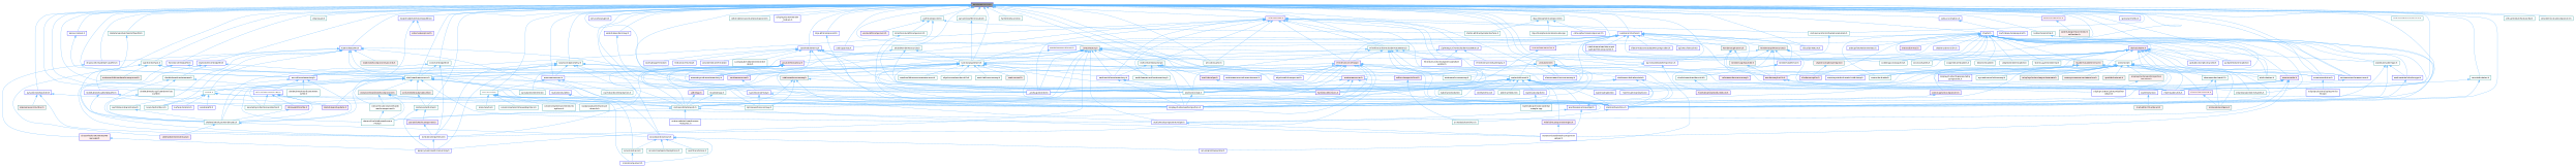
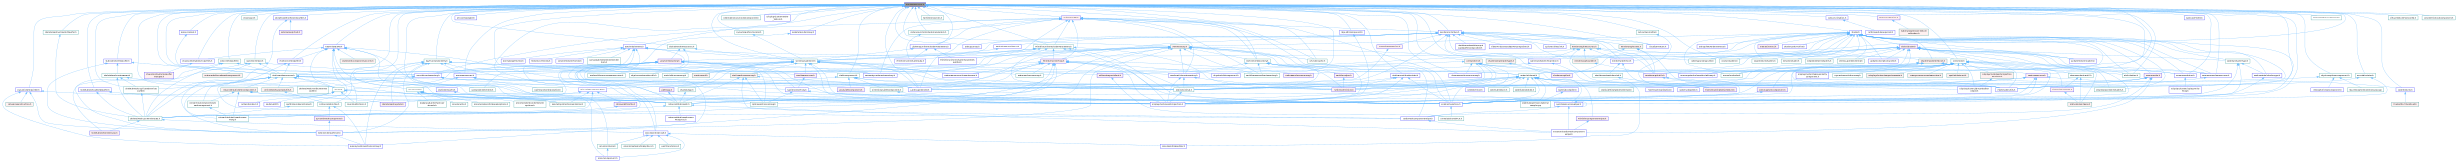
  digraph {
    fontname="Fira Sans"
    node [color=blue fillcolor=white fontname="Fira Sans" fontsize=10 shape=box style=filled]
    edge [color=steelblue1 dir=back fontname="Fira Sans" fontsize=10 labelfontname=Helvetica labelfontsize=10 style=solid]
    n1 [fillcolor=grey60 fontcolor=black height=0.2 label="RenderResource.h" width=0.4]
    n2 [height=0.2 label="BatchedElements.h" width=0.4]
    n3 [height=0.2 label="EngineSharedPCH.h" width=0.4]
    n4 [color=teal height=0.2 label="SceneManagement.h" width=0.4]
    n5 [height=0.2 label="LandscapeRender.h" width=0.4]
    n6 [color=teal height=0.2 label="InstancedStaticMesh.h" width=0.4]
    n7 [color=teal height=0.2 label="StaticMeshResources.h" width=0.4]
    n8 [color=teal height=0.2 label="DistanceFieldAtlas.h" width=0.4]
    n9 [color=teal height=0.2 label="Model.h" width=0.4]
    n10 [height=0.2 label="GroomBindingAsset.h" width=0.4]
    n11 [color=teal height=0.2 label="BinkShaders.h" width=0.4]
    n12 [height=0.2 label="ChaosDeformableGPUBuffers.h" width=0.4]
    n13 [color=teal height=0.2 label="ClearQuad.h" width=0.4]
    n14 [color=teal height=0.2 label="ColorVertexBuffer.h" width=0.4]
    n15 [height=0.2 label="CommonRenderResources.h" width=0.4]
    n16 [height=0.2 label="PixelShaderUtils.h" width=0.4]
    n17 [height=0.2 label="DebugCanvas.h" width=0.4]
    n18 [color=teal height=0.2 label="DynamicBufferAllocator.h" width=0.4]
    n19 [height=0.2 label="DynamicMeshBuilder.h" width=0.4]
    n20 [color=teal height=0.2 label="GPUSkinCache.h" width=0.4]
    n21 [height=0.2 label="GPUSkinVertexFactory.h" width=0.4]
    n22 [color=teal height=0.2 label="SkeletalMeshDuplicatedVertices\lBuffer.h" width=0.4]
    n23 [height=0.2 label="SkinWeightVertexBuffer.h" width=0.4]
    n24 [height=0.2 label="GPUSortManager.h" width=0.4]
    n25 [height=0.2 label="GeometryCacheVertexFactory.h" width=0.4]
    n26 [color=teal height=0.2 label="GlobalRenderResources.h" width=0.4]
    n27 [color=teal height=0.2 label="GroomAsset.h" width=0.4]
    n28 [height=0.2 label="GroomResources.h" width=0.4]
    n29 [color=teal height=0.2 label="HeterogeneousVolumeComponent.h" width=0.4]
    n30 [height=0.2 label="IDisplayClusterRender\l_Texture.h" width=0.4]
    n31 [color=teal height=0.2 label="InstanceUniformShaderParameters.h" width=0.4]
    n32 [color=teal height=0.2 label="LightComponent.h" width=0.4]
    n33 [height=0.2 label="LightmapUniformShaderParameters.h" width=0.4]
    n34 [height=0.2 label="MaterialRenderProxy.h" width=0.4]
    n35 [color=teal height=0.2 label="MaterialShared.h" width=0.4]
    n36 [height=0.2 label="MorphTargetVertexInfoBuffers.h" width=0.4]
    n37 [color=teal height=0.2 label="NaniteInterface.h" width=0.4]
    n38 [color=teal height=0.2 label="OculusShaders.h" width=0.4]
    n39 [color=teal height=0.2 label="ParticleResources.h" width=0.4]
    n40 [color=teal height=0.2 label="ParticleVertexFactory.h" width=0.4]
    n41 [height=0.2 label="PhysicsFieldComponent.h" width=0.4]
    n42 [height=0.2 label="PlanarReflectionSceneProxy.h" width=0.4]
    n43 [height=0.2 label="PositionVertexBuffer.h" width=0.4]
    n44 [height=0.2 label="PrecomputedVolumetricLightmap.h" width=0.4]
    n45 [color=teal height=0.2 label="PrimitiveUniformShaderParameters.h" width=0.4]
    n46 [color=teal height=0.2 label="RHIStaticStates.h" width=0.4]
    n47 [height=0.2 label="RawIndexBuffer.h" width=0.4]
    n48 [color=teal height=0.2 label="RayTracingGeometry.h" width=0.4]
    n49 [height=0.2 label="RenderTargetPool.h" width=0.4]
    n50 [height=0.2 label="RendererInterface.h" width=0.4]
    n51 [color=teal height=0.2 label="SceneView.h" width=0.4]
    n52 [height=0.2 label="ScreenRendering.h" width=0.4]
    n53 [height=0.2 label="VisualizeTexture.h" width=0.4]
    n54 [height=0.2 label="ResourcePool.h" width=0.4]
    n55 [height=0.2 label="Shader.h" width=0.4]
    n56 [color=teal fillcolor="#FFF0F0" height=0.2 label="VertexFactory.h" width=0.4]
    n57 [height=0.2 label="SkeletalMeshHalfEdgeBuffer.h" width=0.4]
    n58 [color=teal height=0.2 label="SkeletalMeshVertexClothBuffer.h" width=0.4]
    n59 [color=teal height=0.2 label="SkyAtmosphereComponent.h" width=0.4]
    n60 [height=0.2 label="SkyLightComponent.h" width=0.4]
    n61 [height=0.2 label="SlateTextures.h" width=0.4]
    n62 [height=0.2 label="SpecularProfile.h" width=0.4]
    n63 [height=0.2 label="StaticBoundShaderState.h" width=0.4]
    n64 [height=0.2 label="StaticMeshVertexBuffer.h" width=0.4]
    n65 [height=0.2 label="SubUVAnimation.h" width=0.4]
    n66 [color=teal height=0.2 label="SubsurfaceProfile.h" width=0.4]
    n67 [fillcolor="#FFF0F0" height=0.2 label="TextureCollection.h" width=0.4]
    n68 [color=teal height=0.2 label="TextureReferenceResolver.h" width=0.4]
    n69 [fillcolor="#FFF0F0" height=0.2 label="TextureResource.h" width=0.4]
    n70 [fillcolor="#FFF0F0" height=0.2 label="UniformBuffer.h" width=0.4]
    n71 [color=teal fillcolor="#FFF0F0" height=0.2 label="UnrealClient.h" width=0.4]
    n72 [color=teal height=0.2 label="VirtualTexturePoolConfig.h" width=0.4]
    n73 [color=teal height=0.2 label="VolumetricCloudComponent.h" width=0.4]
    n74 [color=teal height=0.2 label="CanvasBatchedElementRender\lItem.h" width=0.4]
    n75 [color=teal height=0.2 label="CubemapUnwrapUtils.h" width=0.4]
    n76 [height=0.2 label="DisplayClusterMeshProjection.h" width=0.4]
    n77 [color=teal height=0.2 label="EngineMinimal.h" width=0.4]
    n78 [height=0.2 label="NormalMapPreview.h" width=0.4]
    n79 [fillcolor="#FFF0F0" height=0.2 label="ParticleDefinitions.h" width=0.4]
    n80 [height=0.2 label="Texture2DPreview.h" width=0.4]
    n81 [height=0.2 label="VolumeTexturePreview.h" width=0.4]
    n82 [color=teal height=0.2 label="UnrealEdSharedPCH.h" width=0.4]
    n83 [fillcolor="#FFF0F0" height=0.2 label="EditorViewportClient.h" width=0.4]
    n84 [color=teal fillcolor="#FFF0F0" height=0.2 label="FractureTool.h" width=0.4]
    n85 [height=0.2 label="HeterogeneousVolumeInterface.h" width=0.4]
    n86 [fillcolor="#FFF0F0" height=0.2 label="LightMap.h" width=0.4]
    n87 [color=teal height=0.2 label="MeshBuilderOneFrameResources.h" width=0.4]
    n88 [height=0.2 label="MeshParticleVertexFactory.h" width=0.4]
    n89 [fillcolor="#FFF0F0" height=0.2 label="NaniteResources.h" width=0.4]
    n90 [color=teal height=0.2 label="PhysicsAssetRenderUtils.h" width=0.4]
    n91 [color=teal height=0.2 label="RectLightSceneProxy.h" width=0.4]
    n92 [color=teal height=0.2 label="ShadowMap.h" width=0.4]
    n93 [color=teal fillcolor="#FFF0F0" height=0.2 label="StaticMeshSceneProxy.h" width=0.4]
    n94 [color=teal height=0.2 label="HierarchicalStaticMeshScene\lProxy.h" width=0.4]
    n95 [height=0.2 label="InstancedStaticMeshComponent\lHelper.h" width=0.4]
    n96 [height=0.2 label="InstancedStaticMeshScene\lProxyDesc.h" width=0.4]
    n97 [color=teal height=0.2 label="SplineMeshSceneProxy.h" width=0.4]
    n98 [height=0.2 label="StaticMeshComponentHelper.h" width=0.4]
    n99 [color=teal height=0.2 label="CanvasRendererItem.h" width=0.4]
    n100 [color=teal fillcolor="#FFF0F0" height=0.2 label="DerivedMeshDataTaskUtils.h" width=0.4]
    n101 [color=teal height=0.2 label="GeometryCollectionRendering.h" width=0.4]
    n102 [color=teal height=0.2 label="HierarchicalInstancedStatic\lMeshComponent.h" width=0.4]
    n103 [color=teal fillcolor="#FFF0F0" height=0.2 label="InstancedStaticMeshComponent.h" width=0.4]
    n104 [color=teal height=0.2 label="SkeletalMeshLODRenderData.h" width=0.4]
    n105 [height=0.2 label="BaseDynamicMeshSceneProxy.h" width=0.4]
    n106 [fillcolor="#FFF0F0" height=0.2 label="DynamicMeshComponent.h" width=0.4]
    n107 [height=0.2 label="ModelLight.h" width=0.4]
    n108 [color=teal height=0.2 label="SoundDefinitions.h" width=0.4]
    n109 [height=0.2 label="SurfaceIterators.h" width=0.4]
    n110 [height=0.2 label="GroomBindingBuilder.h" width=0.4]
    n111 [height=0.2 label="GroomComponent.h" width=0.4]
    n112 [color=teal height=0.2 label="GroomCreateBindingOptions.h" width=0.4]
    n113 [color=teal height=0.2 label="GroomInstance.h" width=0.4]
    n114 [color=teal height=0.2 label="HairStrandsCore.h" width=0.4]
    n115 [fillcolor="#FFF0F0" height=0.2 label="ChaosFleshDeformerBuffer\lManager.h" width=0.4]
    n116 [height=0.2 label="MeshRenderBufferSet.h" width=0.4]
    n117 [color=teal fillcolor="#FFF0F0" height=0.2 label="RigVMDrawInstruction.h" width=0.4]
    n118 [color=teal height=0.2 label="SkeletalMeshAttributeVertex\lBuffer.h" width=0.4]
    n119 [fillcolor="#FFF0F0" height=0.2 label="SkeletalMeshUpdate.h" width=0.4]
    n120 [fillcolor="#FFF0F0" height=0.2 label="SkinWeightProfile.h" width=0.4]
    n121 [fillcolor="#FFF0F0" height=0.2 label="LocalVertexFactory.h" width=0.4]
    n122 [color=teal height=0.2 label="GroomCache.h" width=0.4]
    n123 [color=teal height=0.2 label="GroomCreateFollicleMaskOptions.h" width=0.4]
    n124 [color=teal height=0.2 label="GroomCreateStrandsTextures\lOptions.h" width=0.4]
    n125 [color=teal height=0.2 label="NiagaraDataInterfaceHair\lStrands.h" width=0.4]
    n126 [color=teal height=0.2 label="HairStrandsInterpolation.h" width=0.4]
    n127 [height=0.2 label="PrimitiveSceneShaderData.h" width=0.4]
    n128 [color=teal height=0.2 label="DirectionalLightComponent.h" width=0.4]
    n129 [fillcolor="#FFF0F0" height=0.2 label="LocalLightComponent.h" width=0.4]
    n130 [color=teal height=0.2 label="StaticLightingSystemInterface.h" width=0.4]
    n131 [height=0.2 label="PrimitiveUniformShaderParameters\lBuilder.h" width=0.4]
    n132 [height=0.2 label="NaniteResourcesHelper.h" width=0.4]
    n133 [height=0.2 label="AddPatchTool.h" width=0.4]
    n134 [color=teal height=0.2 label="ExternalTexture.h" width=0.4]
    n135 [height=0.2 label="MaterialCompiler.h" width=0.4]
    n136 [color=teal height=0.2 label="MaterialExpressionMaterial\lSample.cpp" width=0.4]
    n137 [color=teal height=0.2 label="MaterialIRModule.h" width=0.4]
    n138 [height=0.2 label="PSOPrecacheValidation.h" width=0.4]
    n139 [fillcolor="#FFF0F0" height=0.2 label="PrimitiveComponentHelper.h" width=0.4]
    n140 [height=0.2 label="WaterSubsystem.h" width=0.4]
    n141 [fillcolor="#FFF0F0" height=0.2 label="ExternalMorphSet.h" width=0.4]
    n142 [fillcolor="#FFF0F0" height=0.2 label="SkeletalMeshRenderData.h" width=0.4]
    n143 [color=teal fillcolor="#FFF0F0" height=0.2 label="InstancedSkinnedMeshComponent.h" width=0.4]
    n144 [color=teal height=0.2 label="ParticleBeamTrailVertexFactory.h" width=0.4]
    n145 [fillcolor="#FFF0F0" height=0.2 label="ParticleHelper.h" width=0.4]
    n146 [fillcolor="#FFF0F0" height=0.2 label="PrimitiveSceneProxy.h" width=0.4]
    n147 [color=teal height=0.2 label="MultiSizeIndexContainer.h" width=0.4]
    n148 [color=teal fillcolor="#FFF0F0" height=0.2 label="StaticMeshComponentLODInfo.h" width=0.4]
    n149 [height=0.2 label="StaticMeshLight.h" width=0.4]
    n150 [height=0.2 label="NaniteSceneProxy.h" width=0.4]
    n151 [color=teal height=0.2 label="WaterMeshSceneProxy.h" width=0.4]
    n152 [fillcolor="#FFF0F0" height=0.2 label="PixelStreamingMediaTexture.h" width=0.4]
    n153 [color=teal height=0.2 label="PixelStreamingVideoSink.h" width=0.4]
    n154 [height=0.2 label="EpicRtcVideoSink.h" width=0.4]
    n155 [height=0.2 label="HairStrandsMeshProjection.h" width=0.4]
    n156 [height=0.2 label="MeshElementCollector.h" width=0.4]
    n157 [height=0.2 label="PixelStreamingVideoInput\lBackBufferComposited.h" width=0.4]
    n158 [color=teal fillcolor="#FFF0F0" height=0.2 label="RenderGraphBuilder.h" width=0.4]
    n159 [fillcolor="#FFF0F0" height=0.2 label="RenderGraphUtils.h" width=0.4]
    n160 [color=teal fillcolor="#FFF0F0" height=0.2 label="RenderGraphEvent.h" width=0.4]
    n161 [color=teal fillcolor="#FFF0F0" height=0.2 label="RenderGraphResources.h" width=0.4]
    n162 [fillcolor="#FFF0F0" height=0.2 label="SceneViewExtension.h" width=0.4]
    n163 [height=0.2 label="VideoProducerBackBufferComposited.h" width=0.4]
    n164 [fillcolor="#FFF0F0" height=0.2 label="DebugRenderSceneProxy.h" width=0.4]
    n165 [height=0.2 label="DisplayClusterLightCardEditor\lHelper.h" width=0.4]
    n166 [color=teal fillcolor="#FFF0F0" height=0.2 label="DisplayClusterMeshProjection\lRenderer.h" width=0.4]
    n167 [height=0.2 label="DisplayClusterStageGeometry\lComponent.h" width=0.4]
    n168 [color=teal height=0.2 label="DynamicResolutionProxy.h" width=0.4]
    n169 [color=teal fillcolor="#FFF0F0" height=0.2 label="GizmoElementBase.h" width=0.4]
    n170 [color=teal height=0.2 label="GizmoRenderingUtil.h" width=0.4]
    n171 [fillcolor="#FFF0F0" height=0.2 label="GizmoViewContext.h" width=0.4]
    n172 [color=teal fillcolor="#FFF0F0" height=0.2 label="IDisplayClusterViewportManager.h" width=0.4]
    n173 [color=teal fillcolor="#FFF0F0" height=0.2 label="LegacyScreenPercentageDriver.h" width=0.4]
    n174 [fillcolor="#FFF0F0" height=0.2 label="SceneCaptureComponent.h" width=0.4]
    n175 [color=teal fillcolor="#FFF0F0" height=0.2 label="SpatialPhotoSet.h" width=0.4]
    n176 [height=0.2 label="IDisplayClusterDisplayDevice\lProxy.h" width=0.4]
    n177 [color=teal height=0.2 label="ClearReplacementShaders.h" width=0.4]
    n178 [color=teal fillcolor="#FFF0F0" height=0.2 label="ShaderParameterStruct.h" width=0.4]
    n179 [color=teal height=0.2 label="OneColorShader.h" width=0.4]
    n180 [color=teal height=0.2 label="CopyTextureShaders.h" width=0.4]
    n181 [height=0.2 label="DebugViewModeInterface.h" width=0.4]
    n182 [fillcolor="#FFF0F0" height=0.2 label="GlobalShader.h" width=0.4]
    n183 [color=teal height=0.2 label="MaterialShaderType.h" width=0.4]
    n184 [height=0.2 label="MeshMaterialShaderType.h" width=0.4]
    n185 [color=teal height=0.2 label="ResolveShader.h" width=0.4]
    n186 [color=teal height=0.2 label="SimpleElementShaders.h" width=0.4]
    n187 [color=teal height=0.2 label="StereoLayerRendering.h" width=0.4]
    n188 [height=0.2 label="UpdateDescriptorHandle.h" width=0.4]
    n189 [height=0.2 label="UpdateTextureShaders.h" width=0.4]
    n190 [fillcolor="#FFF0F0" height=0.2 label="InteractiveTool.h" width=0.4]
    n191 [fillcolor="#FFF0F0" height=0.2 label="PSOPrecache.h" width=0.4]
    n192 [height=0.2 label="ShaderCodeArchive.h" width=0.4]
    n193 [fillcolor="#FFF0F0" height=0.2 label="ShaderCompiler.h" width=0.4]
    n194 [color=teal fillcolor="#FFF0F0" height=0.2 label="ShaderCompilerJobTypes.h" width=0.4]
    n195 [height=0.2 label="AtmosphericFogComponent.h" width=0.4]
    n196 [color=teal height=0.2 label="SkyAtmosphereCommonData.cpp" width=0.4]
    n197 [color=teal fillcolor="#FFF0F0" height=0.2 label="TrackEditorThumbnail.h" width=0.4]
    n198 [color=teal height=0.2 label="SkeletalMeshVertexBuffer.h" width=0.4]
    n199 [height=0.2 label="ParticleModuleRequired.h" width=0.4]
    n200 [color=teal fillcolor="#FFF0F0" height=0.2 label="MaterialExpressionTexture\lCollection.h" width=0.4]
    n1 -> n2
    n1 -> n3
    n1 -> n4
    n1 -> n5
    n1 -> n6
    n1 -> n7
    n1 -> n8
    n1 -> n9
    n1 -> n10
    n1 -> n11
    n1 -> n12
    n1 -> n13
    n1 -> n14
    n1 -> n15
    n1 -> n16
    n1 -> n17
    n1 -> n18
    n1 -> n19
    n1 -> n20
    n1 -> n21
    n1 -> n22
-   n1 -> n23
+   n32 -> n23
    n1 -> n24
    n1 -> n25
    n1 -> n26
    n1 -> n27
    n1 -> n28
    n1 -> n29
    n1 -> n30
    n1 -> n31
    n1 -> n32
    n1 -> n33
    n1 -> n34
    n1 -> n35
    n1 -> n36
    n1 -> n37
    n1 -> n38
    n1 -> n39
    n1 -> n40
    n1 -> n41
    n1 -> n42
    n1 -> n43
    n1 -> n44
    n1 -> n45
    n1 -> n46
    n1 -> n47
    n1 -> n48
    n1 -> n49
    n1 -> n50
    n1 -> n51
    n1 -> n52
    n1 -> n53
    n1 -> n54
    n1 -> n55
    n1 -> n56
    n1 -> n57
    n1 -> n58
    n1 -> n59
    n1 -> n60
    n1 -> n61
    n1 -> n62
    n1 -> n63
    n1 -> n64
    n1 -> n65
    n1 -> n66
    n1 -> n67
    n1 -> n68
    n1 -> n69
    n1 -> n70
    n1 -> n71
    n1 -> n72
    n1 -> n73
    n2 -> n3
    n2 -> n4
    n2 -> n74
    n2 -> n75
    n2 -> n76
    n2 -> n77
    n2 -> n78
    n2 -> n79
    n2 -> n80
    n2 -> n81
    n3 -> n82
    n4 -> n3
    n4 -> n5
    n4 -> n7
    n4 -> n76
    n4 -> n77
    n4 -> n79
    n4 -> n83
    n4 -> n84
    n4 -> n85
    n4 -> n86
    n4 -> n87
    n4 -> n88
    n4 -> n89
    n4 -> n90
    n4 -> n91
    n4 -> n92
    n4 -> n93
    n6 -> n94
    n6 -> n95
    n6 -> n96
    n7 -> n5
    n7 -> n6
    n7 -> n9
    n7 -> n94
    n7 -> n97
    n7 -> n98
    n7 -> n99
    n7 -> n100
    n7 -> n101
    n7 -> n102
    n7 -> n103
    n7 -> n104
    n8 -> n105
    n8 -> n106
    n9 -> n3
    n9 -> n76
    n9 -> n107
    n9 -> n108
    n9 -> n109
    n10 -> n110
    n10 -> n111
    n10 -> n112
    n10 -> n113
    n10 -> n114
    n12 -> n115
    n14 -> n7
    n14 -> n104
    n14 -> n116
    n15 -> n16
    n18 -> n4
    n19 -> n101
-   n115 -> n105
+   n19 -> n105
    n19 -> n116
    n19 -> n117
    n21 -> n22
    n21 -> n23
    n21 -> n104
    n21 -> n118
    n22 -> n104
    n23 -> n101
    n23 -> n104
    n23 -> n119
    n23 -> n120
    n26 -> n4
    n26 -> n16
    n26 -> n121
    n27 -> n111
    n27 -> n113
    n27 -> n122
    n27 -> n123
    n27 -> n124
    n27 -> n125
    n28 -> n10
    n28 -> n27
    n28 -> n126
    n31 -> n127
    n32 -> n77
    n32 -> n128
    n32 -> n129
    n32 -> n130
    n33 -> n4
    n33 -> n127
    n33 -> n131
    n34 -> n5
    n35 -> n3
    n35 -> n5
    n35 -> n6
    n35 -> n76
    n35 -> n77
    n35 -> n79
    n35 -> n132
    n35 -> n133
    n35 -> n134
    n35 -> n135
    n35 -> n136
    n35 -> n137
    n35 -> n138
    n35 -> n139
    n35 -> n140
    n36 -> n104
    n36 -> n141
    n37 -> n7
    n37 -> n89
    n37 -> n142
    n37 -> n143
    n40 -> n76
    n40 -> n77
    n40 -> n79
    n40 -> n88
    n40 -> n144
    n40 -> n145
    n43 -> n7
    n43 -> n116
    n45 -> n3
    n45 -> n4
    n45 -> n76
    n45 -> n77
    n45 -> n79
    n45 -> n127
    n45 -> n131
    n45 -> n146
    n46 -> n3
    n46 -> n16
    n47 -> n3
    n47 -> n9
    n47 -> n12
    n47 -> n43
    n47 -> n76
    n47 -> n77
    n47 -> n108
    n47 -> n147
    n47 -> n148
    n47 -> n149
    n48 -> n6
    n48 -> n7
    n48 -> n28
    n48 -> n93
    n48 -> n105
    n48 -> n116
    n48 -> n119
    n48 -> n150
    n48 -> n151
    n49 -> n152
    n49 -> n153
    n50 -> n4
    n50 -> n5
    n50 -> n17
    n50 -> n49
    n50 -> n51
    n50 -> n53
    n50 -> n146
    n50 -> n154
    n50 -> n155
    n50 -> n156
    n50 -> n157
    n50 -> n158
    n50 -> n159
    n50 -> n160
    n50 -> n161
    n50 -> n162
    n50 -> n163
    n51 -> n3
    n51 -> n6
    n51 -> n52
    n51 -> n76
    n51 -> n77
    n51 -> n79
    n51 -> n164
    n51 -> n165
    n51 -> n166
    n51 -> n167
    n51 -> n168
    n51 -> n169
    n51 -> n170
    n51 -> n171
    n51 -> n172
    n51 -> n173
    n51 -> n174
    n51 -> n175
    n52 -> n176
    n54 -> n21
    n55 -> n3
    n55 -> n11
    n55 -> n15
    n55 -> n16
    n55 -> n35
    n55 -> n38
    n55 -> n52
    n55 -> n56
    n55 -> n75
    n55 -> n155
    n55 -> n159
    n55 -> n177
    n55 -> n178
    n55 -> n179
    n55 -> n180
    n55 -> n181
    n55 -> n182
    n55 -> n183
    n55 -> n184
    n55 -> n185
    n55 -> n186
    n55 -> n187
    n55 -> n188
    n55 -> n189
    n55 -> n190
    n55 -> n191
    n55 -> n192
    n55 -> n193
    n55 -> n194
    n56 -> n3
    n56 -> n5
    n56 -> n6
    n56 -> n20
    n56 -> n21
    n56 -> n25
    n56 -> n35
    n56 -> n40
    n56 -> n88
    n56 -> n89
    n56 -> n97
    n56 -> n98
    n56 -> n116
    n56 -> n121
    n56 -> n144
    n56 -> n194
    n57 -> n104
    n57 -> n119
    n58 -> n104
    n59 -> n130
    n59 -> n195
    n59 -> n196
    n60 -> n76
    n61 -> n197
    n63 -> n3
    n63 -> n76
    n63 -> n77
    n63 -> n79
    n64 -> n7
    n64 -> n116
    n64 -> n198
    n65 -> n199
    n66 -> n76
    n67 -> n200
    n69 -> n3
    n69 -> n61
    n69 -> n76
    n69 -> n77
    n69 -> n79
    n70 -> n3
    n70 -> n5
    n70 -> n20
    n70 -> n21
    n70 -> n25
    n70 -> n31
    n70 -> n33
    n70 -> n35
    n70 -> n40
    n70 -> n45
    n70 -> n50
    n70 -> n88
    n70 -> n131
    n70 -> n144
    n70 -> n146
    n71 -> n3
    n71 -> n42
    n71 -> n69
    n71 -> n76
    n71 -> n77
    n71 -> n79
    n71 -> n83
    n71 -> n165
    n77 -> n76
    n83 -> n82
    n86 -> n6
    n88 -> n76
    n88 -> n77
    n88 -> n79
    n89 -> n150
    n92 -> n6
    n93 -> n5
    n93 -> n6
    n93 -> n97
    n93 -> n98
    n98 -> n95
    n100 -> n8
    n102 -> n94
    n103 -> n6
    n103 -> n76
    n103 -> n94
    n103 -> n102
    n104 -> n10
    n104 -> n142
    n106 -> n116
    n113 -> n111
    n116 -> n105
    n120 -> n104
    n121 -> n3
    n121 -> n6
    n121 -> n7
    n121 -> n9
    n121 -> n21
    n121 -> n25
    n121 -> n76
    n121 -> n97
    n121 -> n99
    n121 -> n108
    n121 -> n116
    n121 -> n150
    n128 -> n76
    n132 -> n95
    n132 -> n98
    n132 -> n132
    n135 -> n136
    n139 -> n95
    n145 -> n79
    n146 -> n3
    n146 -> n5
    n146 -> n41
    n146 -> n76
    n146 -> n77
    n146 -> n85
    n146 -> n93
    n146 -> n94
    n146 -> n101
    n146 -> n105
    n146 -> n150
    n146 -> n151
    n146 -> n164
    n147 -> n104
    n149 -> n6
    n150 -> n97
    n150 -> n132
    n153 -> n152
    n155 -> n28
    n155 -> n110
    n156 -> n4
    n158 -> n159
    n159 -> n16
    n159 -> n177
    n160 -> n16
    n160 -> n158
    n160 -> n159
    n161 -> n16
    n161 -> n49
    n161 -> n151
    n161 -> n155
    n161 -> n158
    n161 -> n159
    n161 -> n178
    n162 -> n5
    n166 -> n165
    n170 -> n169
    n170 -> n171
    n171 -> n169
    n174 -> n76
    n178 -> n11
    n178 -> n15
    n178 -> n16
    n178 -> n44
    n178 -> n159
    n178 -> n179
    n182 -> n3
    n182 -> n11
    n182 -> n15
    n182 -> n16
    n182 -> n38
    n182 -> n44
    n182 -> n52
    n182 -> n75
    n182 -> n177
    n182 -> n179
    n182 -> n180
    n182 -> n183
    n182 -> n185
    n182 -> n186
    n182 -> n187
    n182 -> n188
    n182 -> n189
    n183 -> n3
    n183 -> n132
    n183 -> n184
    n184 -> n3
    n191 -> n27
    n191 -> n95
    n191 -> n98
    n191 -> n138
    n191 -> n140
    n194 -> n193
    n198 -> n22
    n198 -> n104
    n198 -> n118
  }
